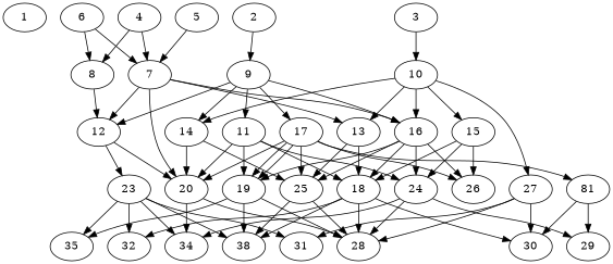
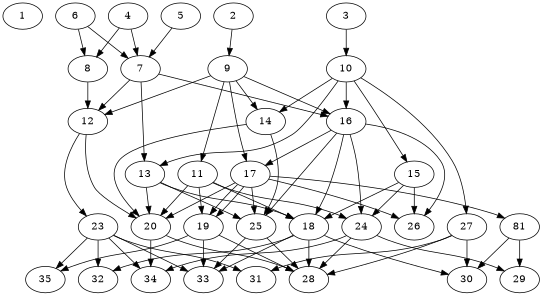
  digraph {
    node [alpha=0.12]
    1 [expect_size=35380224]
    2 [alpha=0.05 expect_size=31277056]
    9 [alpha=0.16 expect_size=18999296]
    12 [alpha=0.20 expect_size=36442112]
    16 [alpha=0.20 expect_size=11738112]
    11 [expect_size=8642560]
    14 [expect_size=46326784]
    17 [alpha=0.03 expect_size=36089856]
    20 [alpha=0.11 expect_size=40794112]
    23 [alpha=0.05 expect_size=48549888]
    13 [alpha=0.16 expect_size=49148928]
    18 [alpha=0.14 expect_size=28440576]
    25 [expect_size=20573184]
    24 [alpha=0.13 expect_size=40145920]
    19 [alpha=0.19 expect_size=49952768]
    26 [alpha=0.10 expect_size=45263872]
    n17 [alpha=0.16 expect_size=20365312 label=81]
    3 [alpha=0.19 expect_size=44704768]
    10 [alpha=0.11 expect_size=24779776]
    15 [alpha=0.10 expect_size=6306816]
    27 [alpha=0.13 expect_size=44976128]
    4 [alpha=0.03 expect_size=40281088]
    7 [alpha=0.17 expect_size=19358720]
    8 [alpha=0.09 expect_size=18385920]
    5 [alpha=0.02 expect_size=34290688]
    6 [alpha=0.10 expect_size=46253056]
    28 [alpha=0.02 expect_size=51956736]
    34 [expect_size=45743104]
    29 [alpha=0.17 expect_size=38766592]
    32 [alpha=0.02 expect_size=5548032]
-   33 [alpha=0.18 expect_size=34159616 label=38]
+   33 [alpha=0.18 expect_size=34159616]
    35 [alpha=0.06 expect_size=28151808]
    31 [alpha=0.04 expect_size=14819328]
    30 [alpha=0.20 expect_size=35938304]
    2 -> 9
    9 -> 12
    9 -> 16
    9 -> 11
    9 -> 14
    9 -> 17
    12 -> 20
    12 -> 23
    16 -> 18
    16 -> 25
    16 -> 24
-   16 -> 19
+   16 -> 17
    16 -> 26
    11 -> 20
    11 -> 18
    11 -> 24
    11 -> 19
    14 -> 20
    14 -> 25
    17 -> 20
    17 -> 25
    17 -> 19
    17 -> 19
    17 -> 26
    17 -> n17
    20 -> 28
    20 -> 34
    23 -> 34
    23 -> 32
    23 -> 33
    23 -> 35
    23 -> 31
-   7 -> 20
+   13 -> 20
    13 -> 18
    13 -> 25
    18 -> 28
    18 -> 32
    18 -> 33
    18 -> 30
    25 -> 28
    25 -> 33
    24 -> 28
    24 -> 34
    24 -> 29
    19 -> 28
    19 -> 33
    19 -> 35
    n17 -> 29
    n17 -> 30
    3 -> 10
    10 -> 16
    10 -> 14
    10 -> 13
    10 -> 15
    10 -> 27
    15 -> 18
    15 -> 24
    15 -> 26
    27 -> 28
    27 -> 31
    27 -> 30
    4 -> 7
    4 -> 8
    7 -> 12
    7 -> 16
    7 -> 13
    8 -> 12
    5 -> 7
    6 -> 7
    6 -> 8
  }
